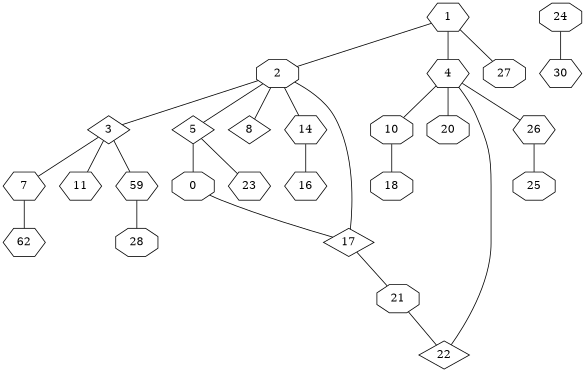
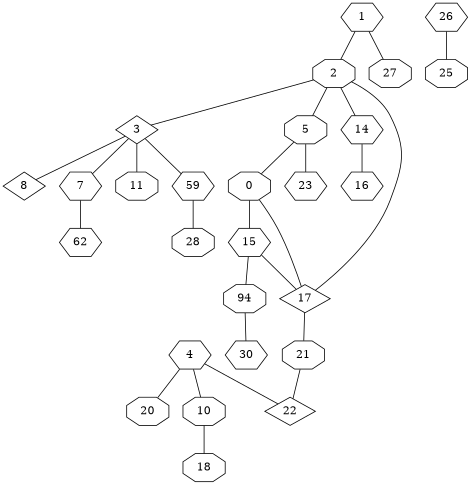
  graph {
    node [shape=octagon]
    2
    1 [shape=hexagon]
    4 [shape=hexagon]
    27
    3 [shape=diamond]
-   5 [shape=diamond]
+   5
    8 [shape=diamond]
    14 [shape=hexagon]
    17 [shape=diamond]
    10
    20
    22 [shape=diamond]
    26 [shape=hexagon]
    7 [shape=hexagon]
-   11 [shape=hexagon]
+   11
    n16 [label=59 shape=hexagon]
    n17 [label=0]
    23 [shape=hexagon]
    16 [shape=hexagon]
    21
    18
    25
    n23 [label=62 shape=hexagon]
    28
-   24
+   15 [shape=hexagon]
+   24 [label=94]
    30 [shape=hexagon]
    2 -- 3
    2 -- 5
-   2 -- 8
+   3 -- 8
    2 -- 14
    2 -- 17
    1 -- 2
-   1 -- 4
    1 -- 27
    4 -- 10
    4 -- 20
    4 -- 22
-   4 -- 26
    3 -- 7
    3 -- 11
    3 -- n16
    5 -- n17
    5 -- 23
    14 -- 16
    17 -- 21
    10 -- 18
    26 -- 25
    7 -- n23
    n16 -- 28
    n17 -- 17
+   n17 -- 15
    21 -- 22
+   15 -- 17
+   15 -- 24
    24 -- 30
  }
